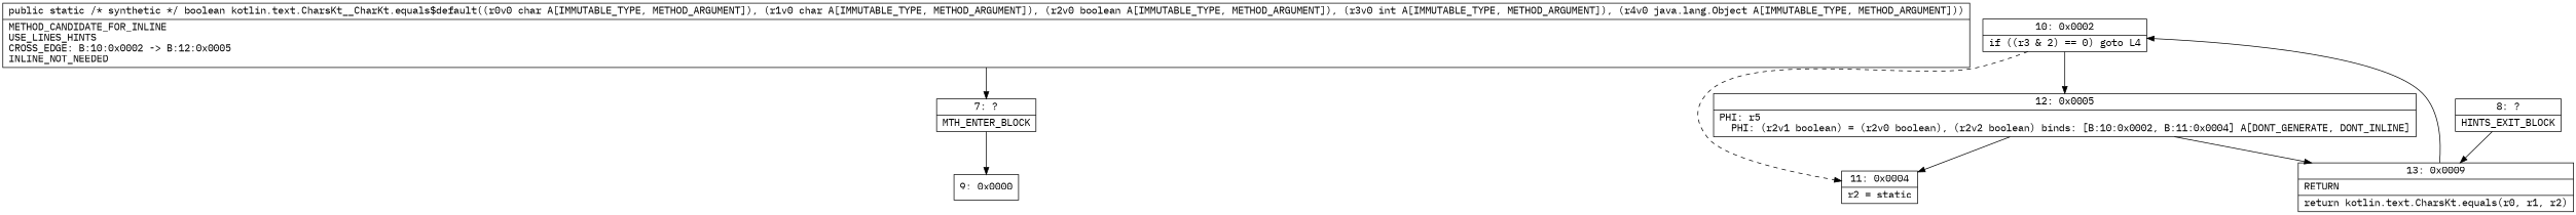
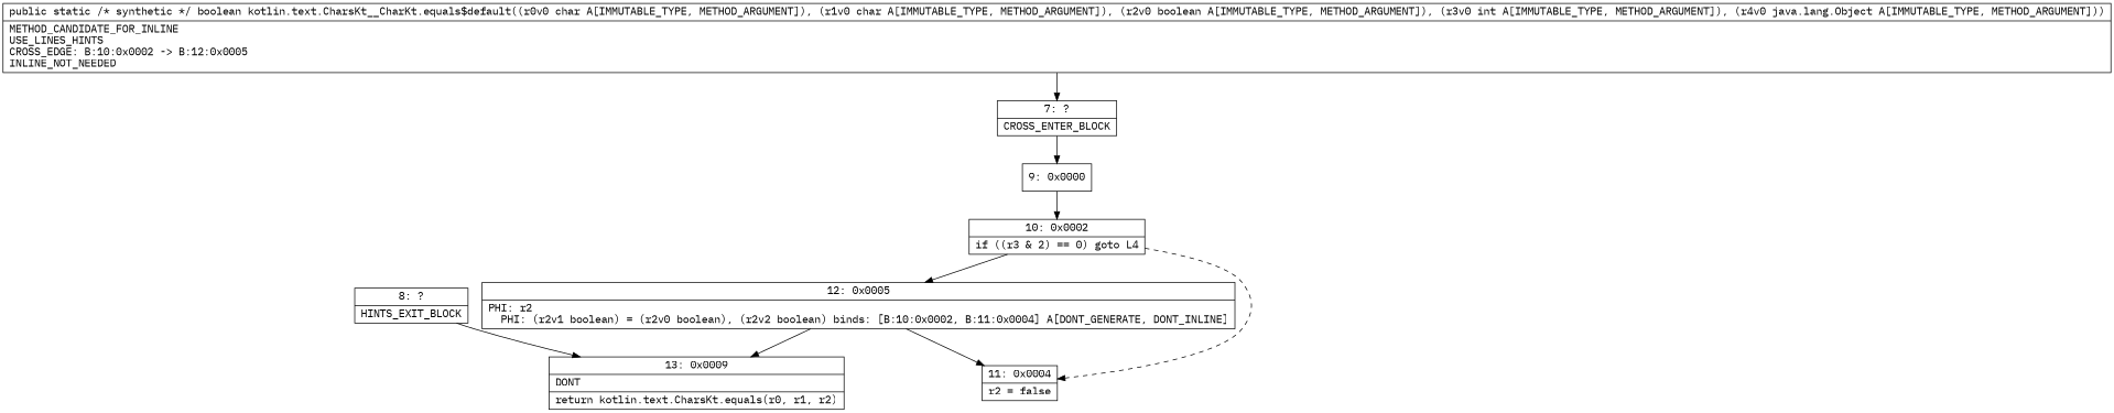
  digraph {
    fontname="IBM Plex Mono"
    node [fontname="IBM Plex Mono" shape=record]
    edge [fontname="IBM Plex Mono"]
-   n1 [label="{7\:\ ?|MTH_ENTER_BLOCK\l}"]
+   n1 [label="{7\:\ ?|CROSS_ENTER_BLOCK\l}"]
    n2 [label="{9\:\ 0x0000}"]
    n3 [label="{10\:\ 0x0002|if ((r3 & 2) == 0) goto L4\l}"]
-   n4 [label="{11\:\ 0x0004|r2 = static\l}"]
-   n5 [label="{12\:\ 0x0005|PHI: r5 \l  PHI: (r2v1 boolean) = (r2v0 boolean), (r2v2 boolean) binds: [B:10:0x0002, B:11:0x0004] A[DONT_GENERATE, DONT_INLINE]\l}"]
-   n6 [label="{13\:\ 0x0009|RETURN\l|return kotlin.text.CharsKt.equals(r0, r1, r2)\l}"]
+   n4 [label="{11\:\ 0x0004|r2 = false\l}"]
+   n5 [label="{12\:\ 0x0005|PHI: r2 \l  PHI: (r2v1 boolean) = (r2v0 boolean), (r2v2 boolean) binds: [B:10:0x0002, B:11:0x0004] A[DONT_GENERATE, DONT_INLINE]\l}"]
+   n6 [label="{13\:\ 0x0009|DONT\l|return kotlin.text.CharsKt.equals(r0, r1, r2)\l}"]
    n7 [label="{8\:\ ?|HINTS_EXIT_BLOCK\l}"]
    n8 [label="{public static \/* synthetic *\/ boolean kotlin.text.CharsKt__CharKt.equals$default((r0v0 char A[IMMUTABLE_TYPE, METHOD_ARGUMENT]), (r1v0 char A[IMMUTABLE_TYPE, METHOD_ARGUMENT]), (r2v0 boolean A[IMMUTABLE_TYPE, METHOD_ARGUMENT]), (r3v0 int A[IMMUTABLE_TYPE, METHOD_ARGUMENT]), (r4v0 java.lang.Object A[IMMUTABLE_TYPE, METHOD_ARGUMENT]))  | METHOD_CANDIDATE_FOR_INLINE\lUSE_LINES_HINTS\lCROSS_EDGE: B:10:0x0002 \-\> B:12:0x0005\lINLINE_NOT_NEEDED\l}"]
    n1 -> n2
-   n6 -> n3
+   n2 -> n3
    n3 -> n4 [style=dashed]
    n3 -> n5
    n5 -> n4
    n5 -> n6
    n7 -> n6
    n8 -> n1
  }
